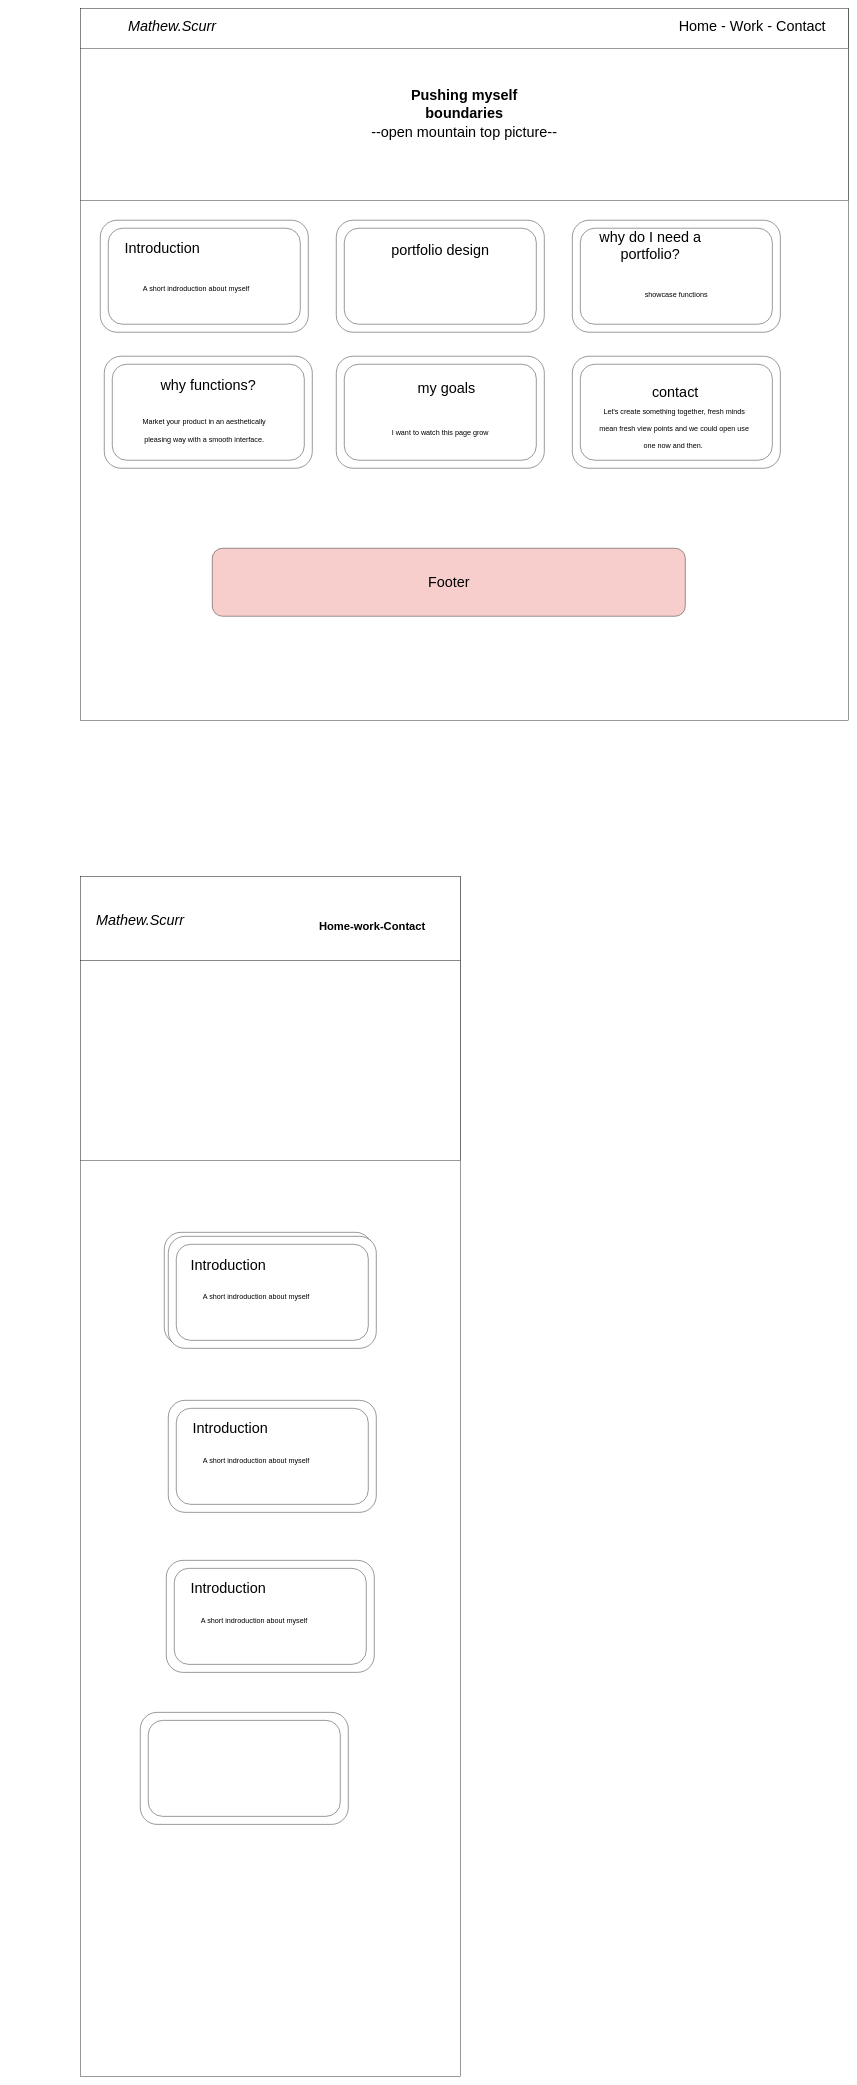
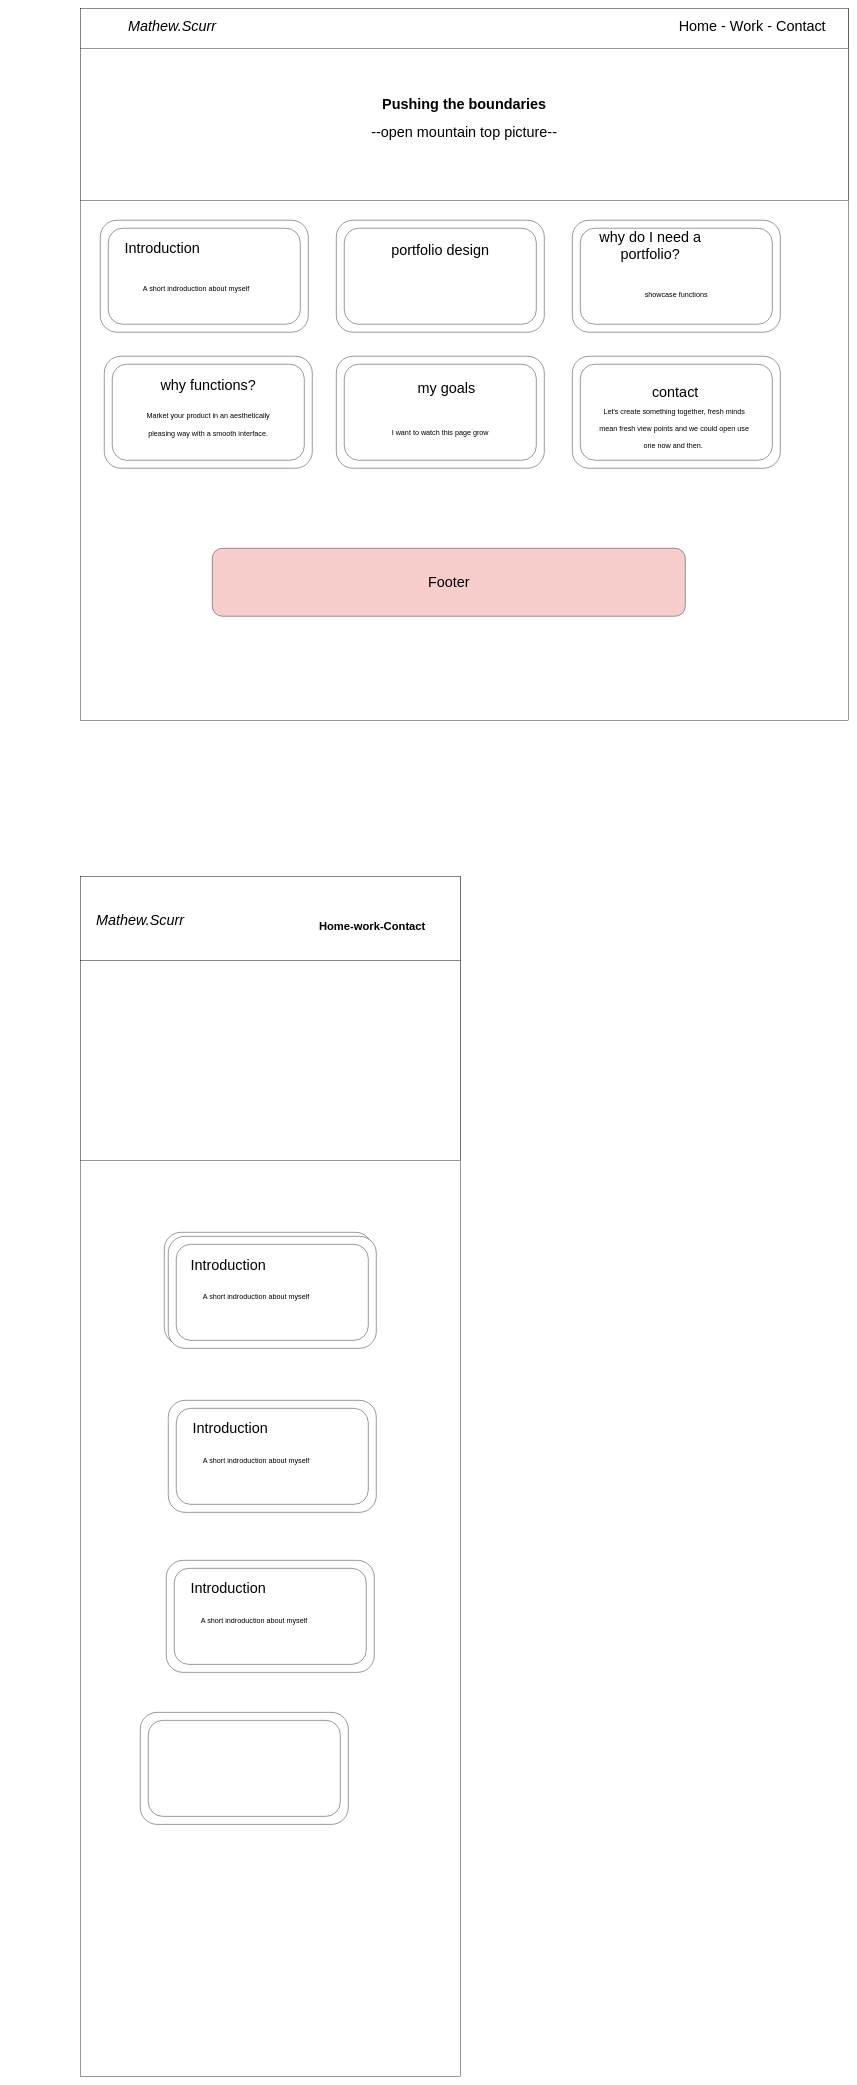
  <mxCell id="0" />
  <mxCell id="1" parent="0" />
  <mxCell id="2" value="" style="rounded=0;whiteSpace=wrap;html=1;" vertex="1" parent="1"><mxGeometry x="200" y="2190" width="950" height="3000" as="geometry" /></mxCell>
  <mxCell id="3" value="" style="rounded=0;whiteSpace=wrap;html=1;" parent="1" vertex="1"><mxGeometry x="200" y="20" width="1920" height="1780" as="geometry" /></mxCell>
  <mxCell id="4" value="&lt;font style=&quot;font-size: 18px&quot;&gt;I&lt;/font&gt;" style="text;html=1;strokeColor=none;fillColor=none;align=center;verticalAlign=middle;whiteSpace=wrap;rounded=0;fontSize=36;" parent="1" vertex="1"><mxGeometry x="920" y="670" width="380" height="90" as="geometry" /></mxCell>
  <mxCell id="5" value="" style="rounded=1;whiteSpace=wrap;html=1;fontSize=36;" parent="1" vertex="1"><mxGeometry x="840" y="550" width="520" height="280" as="geometry" /></mxCell>
  <mxCell id="6" value="" style="rounded=0;whiteSpace=wrap;html=1;" parent="1" vertex="1"><mxGeometry x="200" y="20" width="1920" height="480" as="geometry" /></mxCell>
  <mxCell id="7" value="" style="rounded=0;whiteSpace=wrap;html=1;" parent="1" vertex="1"><mxGeometry x="200" y="20" width="1920" height="100" as="geometry" /></mxCell>
- <mxCell id="8" value="Pushing myself boundaries" style="text;strokeColor=none;fillColor=none;align=center;verticalAlign=middle;whiteSpace=wrap;rounded=0;fontSize=36;fontStyle=1;html=1;" parent="1" vertex="1"><mxGeometry x="935" y="205" width="450" height="110" as="geometry" /></mxCell>
+ <mxCell id="8" value="Pushing the boundaries" style="text;strokeColor=none;fillColor=none;align=center;verticalAlign=middle;whiteSpace=wrap;rounded=0;fontSize=36;fontStyle=1;html=1;" parent="1" vertex="1"><mxGeometry x="935" y="205" width="450" height="110" as="geometry" /></mxCell>
  <mxCell id="9" value="--open mountain top picture--" style="text;html=1;strokeColor=none;fillColor=none;align=center;verticalAlign=middle;whiteSpace=wrap;rounded=0;fontSize=36;" parent="1" vertex="1"><mxGeometry x="825" y="300" width="670" height="60" as="geometry" /></mxCell>
  <mxCell id="10" value="Mathew.Scurr" style="text;html=1;strokeColor=none;fillColor=none;align=center;verticalAlign=middle;whiteSpace=wrap;rounded=0;fontSize=36;fontStyle=2" parent="1" vertex="1"><mxGeometry x="210" y="30" width="440" height="70" as="geometry" /></mxCell>
  <mxCell id="11" value="Home - Work - Contact" style="text;html=1;strokeColor=none;fillColor=none;align=center;verticalAlign=middle;whiteSpace=wrap;rounded=0;fontSize=36;" parent="1" vertex="1"><mxGeometry x="1650" y="30" width="460" height="70" as="geometry" /></mxCell>
  <mxCell id="12" value="" style="rounded=1;whiteSpace=wrap;html=1;fontSize=36;" parent="1" vertex="1"><mxGeometry x="410" y="3080" width="520" height="280" as="geometry" /></mxCell>
  <mxCell id="13" value="" style="rounded=1;whiteSpace=wrap;html=1;fontSize=36;" parent="1" vertex="1"><mxGeometry x="430" y="3100" width="480" height="240" as="geometry" /></mxCell>
  <mxCell id="14" value="" style="rounded=1;whiteSpace=wrap;html=1;fontSize=36;" parent="1" vertex="1"><mxGeometry x="860" y="570" width="480" height="240" as="geometry" /></mxCell>
  <mxCell id="15" value="" style="rounded=1;whiteSpace=wrap;html=1;fontSize=36;" parent="1" vertex="1"><mxGeometry x="1430" y="550" width="520" height="280" as="geometry" /></mxCell>
  <mxCell id="16" value="" style="rounded=1;whiteSpace=wrap;html=1;fontSize=36;" parent="1" vertex="1"><mxGeometry x="1450" y="570" width="480" height="240" as="geometry" /></mxCell>
  <mxCell id="17" value="" style="rounded=1;whiteSpace=wrap;html=1;fontSize=36;" parent="1" vertex="1"><mxGeometry x="1430" y="890" width="520" height="280" as="geometry" /></mxCell>
  <mxCell id="18" value="" style="rounded=1;whiteSpace=wrap;html=1;fontSize=36;" parent="1" vertex="1"><mxGeometry x="1450" y="910" width="480" height="240" as="geometry" /></mxCell>
  <mxCell id="19" value="" style="rounded=1;whiteSpace=wrap;html=1;fontSize=36;" parent="1" vertex="1"><mxGeometry x="840" y="890" width="520" height="280" as="geometry" /></mxCell>
  <mxCell id="20" value="" style="rounded=1;whiteSpace=wrap;html=1;fontSize=36;" parent="1" vertex="1"><mxGeometry x="860" y="910" width="480" height="240" as="geometry" /></mxCell>
  <mxCell id="21" value="" style="rounded=1;whiteSpace=wrap;html=1;fontSize=36;" parent="1" vertex="1"><mxGeometry x="260" y="890" width="520" height="280" as="geometry" /></mxCell>
  <mxCell id="22" value="" style="rounded=1;whiteSpace=wrap;html=1;fontSize=36;" parent="1" vertex="1"><mxGeometry x="280" y="910" width="480" height="240" as="geometry" /></mxCell>
  <mxCell id="23" value="Introduction" style="text;html=1;strokeColor=none;fillColor=none;align=center;verticalAlign=middle;whiteSpace=wrap;rounded=0;fontSize=36;" parent="1" vertex="1"><mxGeometry x="470" y="3120" width="190" height="60" as="geometry" /></mxCell>
  <mxCell id="24" value="&lt;font style=&quot;font-size: 18px&quot;&gt;A short indroduction about myself&lt;/font&gt;" style="text;html=1;strokeColor=none;fillColor=none;align=center;verticalAlign=middle;whiteSpace=wrap;rounded=0;fontSize=36;" parent="1" vertex="1"><mxGeometry x="400" y="3150" width="460" height="150" as="geometry" /></mxCell>
  <mxCell id="25" value="portfolio design" style="text;html=1;strokeColor=none;fillColor=none;align=center;verticalAlign=middle;whiteSpace=wrap;rounded=0;fontSize=36;" parent="1" vertex="1"><mxGeometry x="840" y="530" width="520" height="190" as="geometry" /></mxCell>
  <mxCell id="26" value="&lt;span style=&quot;font-size: 18px&quot;&gt;showcase functions&lt;/span&gt;" style="text;html=1;strokeColor=none;fillColor=none;align=center;verticalAlign=middle;whiteSpace=wrap;rounded=0;fontSize=36;" parent="1" vertex="1"><mxGeometry x="1500" y="685" width="380" height="90" as="geometry" /></mxCell>
  <mxCell id="27" value="why do I need a portfolio?" style="text;html=1;strokeColor=none;fillColor=none;align=center;verticalAlign=middle;whiteSpace=wrap;rounded=0;fontSize=36;" parent="1" vertex="1"><mxGeometry x="1450" y="575" width="350" height="75" as="geometry" /></mxCell>
- <mxCell id="28" value="&lt;font style=&quot;font-size: 18px&quot;&gt;Market your product in an aesthetically pleasing way with a smooth interface.&lt;/font&gt;" style="text;html=1;strokeColor=none;fillColor=none;align=center;verticalAlign=middle;whiteSpace=wrap;rounded=0;fontSize=36;" parent="1" vertex="1"><mxGeometry x="320" y="1025" width="380" height="90" as="geometry" /></mxCell>
+ <mxCell id="28" value="&lt;font style=&quot;font-size: 18px&quot;&gt;Market your product in an aesthetically pleasing way with a smooth interface.&lt;/font&gt;" style="text;html=1;strokeColor=none;fillColor=none;align=center;verticalAlign=middle;whiteSpace=wrap;rounded=0;fontSize=36;" parent="1" vertex="1"><mxGeometry x="330" y="1010" width="380" height="90" as="geometry" /></mxCell>
  <mxCell id="29" value="why functions?" style="text;html=1;strokeColor=none;fillColor=none;align=center;verticalAlign=middle;whiteSpace=wrap;rounded=0;fontSize=36;" parent="1" vertex="1"><mxGeometry x="345" y="925" width="350" height="75" as="geometry" /></mxCell>
  <mxCell id="30" value="&lt;span style=&quot;font-size: 18px&quot;&gt;I want to watch this page grow&lt;/span&gt;" style="text;html=1;strokeColor=none;fillColor=none;align=center;verticalAlign=middle;whiteSpace=wrap;rounded=0;fontSize=36;" parent="1" vertex="1"><mxGeometry x="910" y="1030" width="380" height="90" as="geometry" /></mxCell>
  <mxCell id="31" value="my goals" style="text;html=1;strokeColor=none;fillColor=none;align=center;verticalAlign=middle;whiteSpace=wrap;rounded=0;fontSize=36;" parent="1" vertex="1"><mxGeometry x="922.5" y="940" width="385" height="60" as="geometry" /></mxCell>
  <mxCell id="32" value="&lt;font style=&quot;font-size: 18px&quot;&gt;Let's create something together, fresh minds mean fresh view points and we could open use one now and then.&amp;nbsp;&lt;/font&gt;" style="text;html=1;strokeColor=none;fillColor=none;align=center;verticalAlign=middle;whiteSpace=wrap;rounded=0;fontSize=36;" parent="1" vertex="1"><mxGeometry x="1495" y="1020" width="380" height="90" as="geometry" /></mxCell>
  <mxCell id="33" value="contact" style="text;html=1;strokeColor=none;fillColor=none;align=center;verticalAlign=middle;whiteSpace=wrap;rounded=0;fontSize=36;" parent="1" vertex="1"><mxGeometry x="1505" y="940" width="365" height="80" as="geometry" /></mxCell>
  <mxCell id="34" value="Footer" style="rounded=1;whiteSpace=wrap;html=1;fontSize=36;fillColor=#f8cecc;" parent="1" vertex="1"><mxGeometry x="530" y="1370" width="1182.5" height="170" as="geometry" /></mxCell>
  <mxCell id="35" value="" style="rounded=0;whiteSpace=wrap;html=1;" vertex="1" parent="1"><mxGeometry x="200" y="2190" width="950" height="210" as="geometry" /></mxCell>
  <mxCell id="36" value="&lt;b&gt;Home-work-Contact&lt;/b&gt;" style="text;html=1;strokeColor=none;fillColor=none;align=center;verticalAlign=middle;whiteSpace=wrap;rounded=0;fontSize=28;" vertex="1" parent="1"><mxGeometry x="710" y="2190" width="440" height="250" as="geometry" /></mxCell>
  <mxCell id="37" value="&lt;i&gt;Mathew.Scurr&lt;/i&gt;" style="text;html=1;strokeColor=none;fillColor=none;align=center;verticalAlign=middle;whiteSpace=wrap;rounded=0;fontSize=36;" vertex="1" parent="1"><mxGeometry x="20" y="2220" width="660" height="160" as="geometry" /></mxCell>
  <mxCell id="38" value="" style="rounded=0;whiteSpace=wrap;html=1;fontSize=36;" vertex="1" parent="1"><mxGeometry x="200" y="2400" width="950" height="500" as="geometry" /></mxCell>
  <mxCell id="39" value="" style="rounded=1;whiteSpace=wrap;html=1;fontSize=36;" vertex="1" parent="1"><mxGeometry x="250" y="550" width="520" height="280" as="geometry" /></mxCell>
  <mxCell id="40" value="" style="rounded=1;whiteSpace=wrap;html=1;fontSize=36;" vertex="1" parent="1"><mxGeometry x="270" y="570" width="480" height="240" as="geometry" /></mxCell>
  <mxCell id="41" value="Introduction" style="text;html=1;strokeColor=none;fillColor=none;align=center;verticalAlign=middle;whiteSpace=wrap;rounded=0;fontSize=36;" vertex="1" parent="1"><mxGeometry x="310" y="590" width="190" height="60" as="geometry" /></mxCell>
  <mxCell id="42" value="&lt;font style=&quot;font-size: 18px&quot;&gt;A short indroduction about myself&lt;/font&gt;" style="text;html=1;strokeColor=none;fillColor=none;align=center;verticalAlign=middle;whiteSpace=wrap;rounded=0;fontSize=36;" vertex="1" parent="1"><mxGeometry x="300" y="670" width="380" height="90" as="geometry" /></mxCell>
  <mxCell id="43" value="" style="rounded=1;whiteSpace=wrap;html=1;fontSize=36;" vertex="1" parent="1"><mxGeometry x="420" y="3090" width="520" height="280" as="geometry" /></mxCell>
  <mxCell id="44" value="" style="rounded=1;whiteSpace=wrap;html=1;fontSize=36;" vertex="1" parent="1"><mxGeometry x="440" y="3110" width="480" height="240" as="geometry" /></mxCell>
  <mxCell id="45" value="&lt;font style=&quot;font-size: 18px&quot;&gt;A short indroduction about myself&lt;/font&gt;" style="text;html=1;strokeColor=none;fillColor=none;align=center;verticalAlign=middle;whiteSpace=wrap;rounded=0;fontSize=36;" vertex="1" parent="1"><mxGeometry x="410" y="3160" width="460" height="150" as="geometry" /></mxCell>
  <mxCell id="46" value="Introduction" style="text;html=1;strokeColor=none;fillColor=none;align=center;verticalAlign=middle;whiteSpace=wrap;rounded=0;fontSize=36;" vertex="1" parent="1"><mxGeometry x="470" y="3130" width="200" height="63.16" as="geometry" /></mxCell>
  <mxCell id="47" value="" style="rounded=1;whiteSpace=wrap;html=1;fontSize=36;" vertex="1" parent="1"><mxGeometry x="415" y="3900" width="520" height="280" as="geometry" /></mxCell>
  <mxCell id="48" value="" style="rounded=1;whiteSpace=wrap;html=1;fontSize=36;" vertex="1" parent="1"><mxGeometry x="435" y="3920" width="480" height="240" as="geometry" /></mxCell>
  <mxCell id="49" value="&lt;font style=&quot;font-size: 18px&quot;&gt;A short indroduction about myself&lt;/font&gt;" style="text;html=1;strokeColor=none;fillColor=none;align=center;verticalAlign=middle;whiteSpace=wrap;rounded=0;fontSize=36;" vertex="1" parent="1"><mxGeometry x="405" y="3970" width="460" height="150" as="geometry" /></mxCell>
  <mxCell id="50" value="Introduction" style="text;html=1;strokeColor=none;fillColor=none;align=center;verticalAlign=middle;whiteSpace=wrap;rounded=0;fontSize=36;" vertex="1" parent="1"><mxGeometry x="475" y="3940" width="190" height="60" as="geometry" /></mxCell>
  <mxCell id="51" value="" style="rounded=1;whiteSpace=wrap;html=1;fontSize=36;" vertex="1" parent="1"><mxGeometry x="420" y="3500" width="520" height="280" as="geometry" /></mxCell>
  <mxCell id="52" value="" style="rounded=1;whiteSpace=wrap;html=1;fontSize=36;" vertex="1" parent="1"><mxGeometry x="440" y="3520" width="480" height="240" as="geometry" /></mxCell>
  <mxCell id="53" value="&lt;font style=&quot;font-size: 18px&quot;&gt;A short indroduction about myself&lt;/font&gt;" style="text;html=1;strokeColor=none;fillColor=none;align=center;verticalAlign=middle;whiteSpace=wrap;rounded=0;fontSize=36;" vertex="1" parent="1"><mxGeometry x="410" y="3570" width="460" height="150" as="geometry" /></mxCell>
  <mxCell id="54" value="Introduction" style="text;html=1;strokeColor=none;fillColor=none;align=center;verticalAlign=middle;whiteSpace=wrap;rounded=0;fontSize=36;" vertex="1" parent="1"><mxGeometry x="480" y="3540" width="190" height="60" as="geometry" /></mxCell>
  <mxCell id="55" value="" style="rounded=1;whiteSpace=wrap;html=1;fontSize=36;" vertex="1" parent="1"><mxGeometry x="350" y="4280" width="520" height="280" as="geometry" /></mxCell>
  <mxCell id="56" value="Introduction" style="text;html=1;strokeColor=none;fillColor=none;align=center;verticalAlign=middle;whiteSpace=wrap;rounded=0;fontSize=36;" vertex="1" parent="1"><mxGeometry x="400" y="4320" width="200" height="63.16" as="geometry" /></mxCell>
  <mxCell id="57" value="&lt;font style=&quot;font-size: 18px&quot;&gt;A short indroduction about myself&lt;/font&gt;" style="text;html=1;strokeColor=none;fillColor=none;align=center;verticalAlign=middle;whiteSpace=wrap;rounded=0;fontSize=36;" vertex="1" parent="1"><mxGeometry x="390" y="4383.16" width="460" height="150" as="geometry" /></mxCell>
  <mxCell id="58" value="" style="rounded=1;whiteSpace=wrap;html=1;fontSize=36;" vertex="1" parent="1"><mxGeometry x="370" y="4300" width="480" height="240" as="geometry" /></mxCell>
